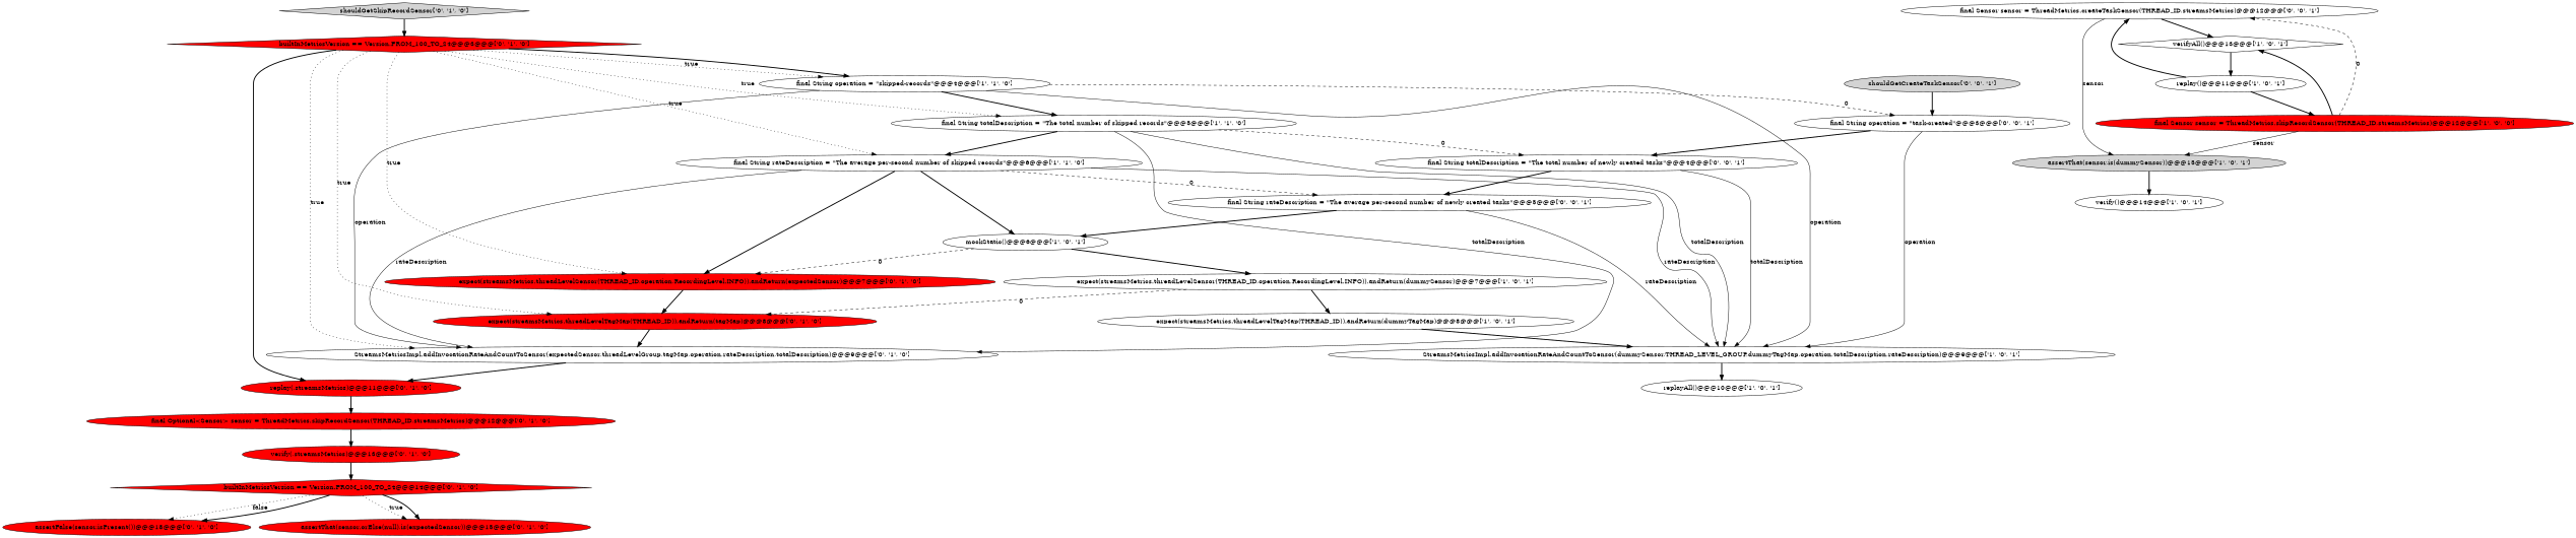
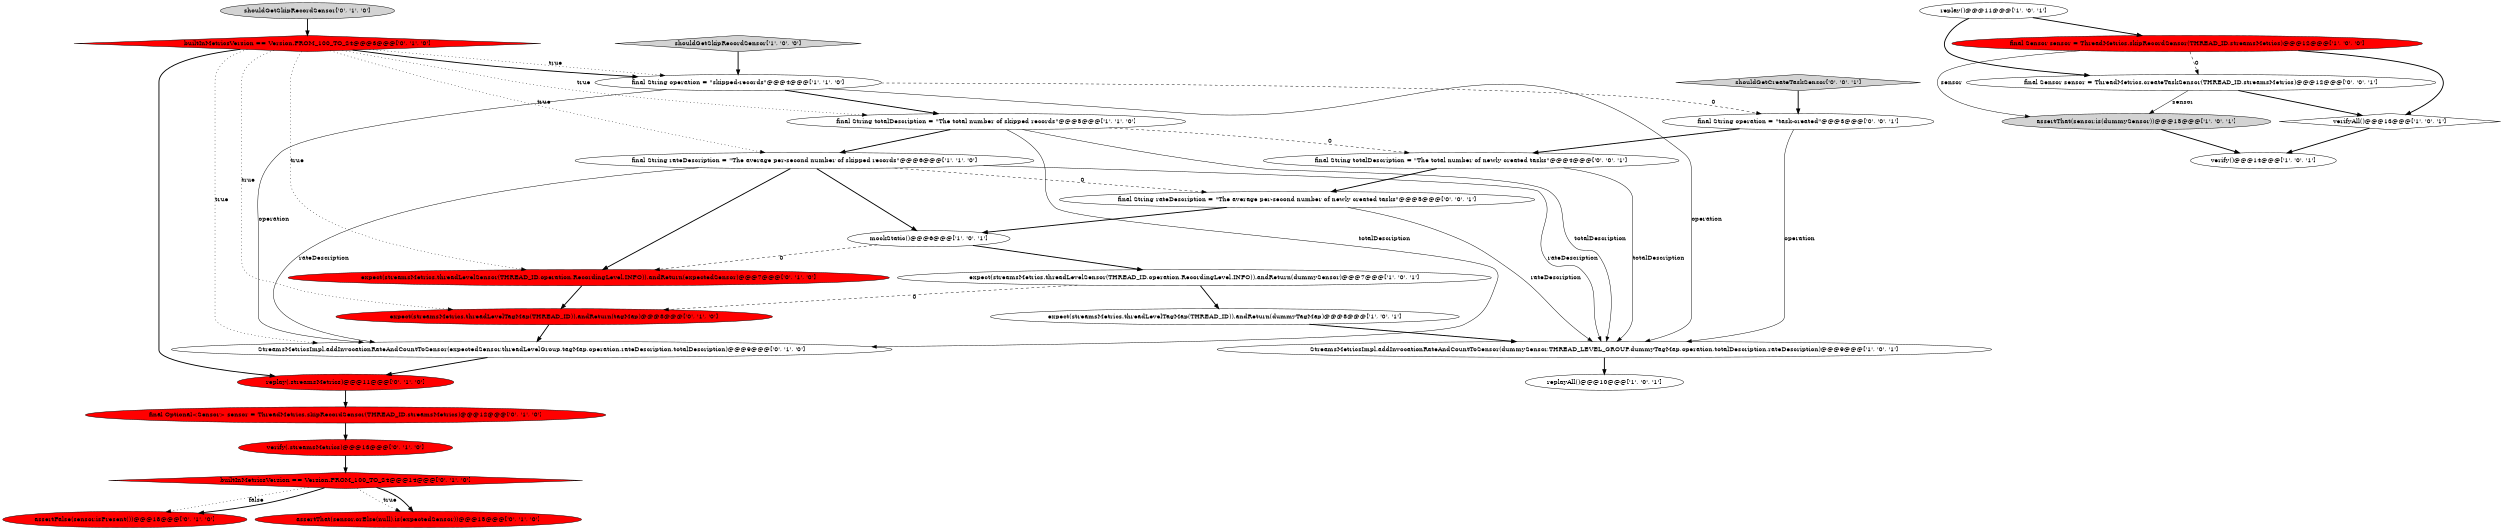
  digraph {
    node [fillcolor=white shape=ellipse style=filled]
    edge [style=bold]
    n1 [fillcolor=red label="builtInMetricsVersion == Version.FROM_100_TO_24@@@3@@@['0', '1', '0']" shape=diamond]
    n2 [fillcolor=red label="expect(streamsMetrics.threadLevelSensor(THREAD_ID,operation,RecordingLevel.INFO)).andReturn(expectedSensor)@@@7@@@['0', '1', '0']"]
    n3 [label="final String operation = \"skipped-records\"@@@4@@@['1', '1', '0']"]
    n4 [label="StreamsMetricsImpl.addInvocationRateAndCountToSensor(expectedSensor,threadLevelGroup,tagMap,operation,rateDescription,totalDescription)@@@9@@@['0', '1', '0']"]
    n5 [fillcolor=red label="replay(,streamsMetrics)@@@11@@@['0', '1', '0']"]
    n6 [fillcolor=red label="expect(streamsMetrics.threadLevelTagMap(THREAD_ID)).andReturn(tagMap)@@@8@@@['0', '1', '0']"]
    n7 [label="final String rateDescription = \"The average per-second number of skipped records\"@@@6@@@['1', '1', '0']"]
    n8 [label="final String totalDescription = \"The total number of skipped records\"@@@5@@@['1', '1', '0']"]
    n9 [label="StreamsMetricsImpl.addInvocationRateAndCountToSensor(dummySensor,THREAD_LEVEL_GROUP,dummyTagMap,operation,totalDescription,rateDescription)@@@9@@@['1', '0', '1']"]
    n10 [label="final String operation = \"task-created\"@@@3@@@['0', '0', '1']"]
    n11 [fillcolor=red label="final Optional<Sensor> sensor = ThreadMetrics.skipRecordSensor(THREAD_ID,streamsMetrics)@@@12@@@['0', '1', '0']"]
    n12 [label="mockStatic()@@@6@@@['1', '0', '1']"]
    n13 [label="final String rateDescription = \"The average per-second number of newly created tasks\"@@@5@@@['0', '0', '1']"]
    n14 [label="final String totalDescription = \"The total number of newly created tasks\"@@@4@@@['0', '0', '1']"]
    n15 [label="expect(streamsMetrics.threadLevelTagMap(THREAD_ID)).andReturn(dummyTagMap)@@@8@@@['1', '0', '1']"]
    n16 [label="replayAll()@@@10@@@['1', '0', '1']"]
    n17 [fillcolor=lightgray label="assertThat(sensor,is(dummySensor))@@@15@@@['1', '0', '1']"]
    n18 [label="verify()@@@14@@@['1', '0', '1']"]
+   n19 [fillcolor=lightgray label="shouldGetSkipRecordSensor['1', '0', '0']" shape=diamond]
    n20 [label="final Sensor sensor = ThreadMetrics.createTaskSensor(THREAD_ID,streamsMetrics)@@@12@@@['0', '0', '1']"]
    n21 [label="verifyAll()@@@13@@@['1', '0', '1']" shape=diamond]
    n22 [fillcolor=red label="final Sensor sensor = ThreadMetrics.skipRecordSensor(THREAD_ID,streamsMetrics)@@@12@@@['1', '0', '0']"]
    n23 [fillcolor=red label="assertFalse(sensor.isPresent())@@@18@@@['0', '1', '0']"]
-   n24 [fillcolor=lightgray label="shouldGetCreateTaskSensor['0', '0', '1']"]
+   n24 [fillcolor=lightgray label="shouldGetCreateTaskSensor['0', '0', '1']" shape=diamond]
    n25 [fillcolor=red label="verify(,streamsMetrics)@@@13@@@['0', '1', '0']"]
    n26 [fillcolor=red label="builtInMetricsVersion == Version.FROM_100_TO_24@@@14@@@['0', '1', '0']" shape=diamond]
    n27 [fillcolor=red label="assertThat(sensor.orElse(null),is(expectedSensor))@@@15@@@['0', '1', '0']"]
    n28 [label="replay()@@@11@@@['1', '0', '1']"]
    n29 [label="expect(streamsMetrics.threadLevelSensor(THREAD_ID,operation,RecordingLevel.INFO)).andReturn(dummySensor)@@@7@@@['1', '0', '1']"]
-   n30 [fillcolor=lightgray label="shouldGetSkipRecordSensor['0', '1', '0']" shape=diamond]
+   n30 [fillcolor=lightgray label="shouldGetSkipRecordSensor['0', '1', '0']"]
    n1 -> n2 [label=true style=dotted]
    n1 -> n3 [label=true style=dotted]
    n1 -> n3
    n1 -> n4 [label=true style=dotted]
    n1 -> n5
    n1 -> n6 [label=true style=dotted]
    n1 -> n7 [label=true style=dotted]
    n1 -> n8 [label=true style=dotted]
    n2 -> n6
    n3 -> n4 [label=operation style=solid]
    n3 -> n8
    n3 -> n9 [label=operation style=solid]
    n3 -> n10 [label=0 style=dashed]
    n4 -> n5
    n5 -> n11
    n6 -> n4
    n7 -> n2
    n7 -> n4 [label=rateDescription style=solid]
    n7 -> n9 [label=rateDescription style=solid]
    n7 -> n12
    n7 -> n13 [label=0 style=dashed]
    n8 -> n4 [label=totalDescription style=solid]
    n8 -> n7
    n8 -> n9 [label=totalDescription style=solid]
    n8 -> n14 [label=0 style=dashed]
    n9 -> n16
    n10 -> n9 [label=operation style=solid]
    n10 -> n14
    n11 -> n25
    n12 -> n2 [label=0 style=dashed]
    n12 -> n29
    n13 -> n9 [label=rateDescription style=solid]
    n13 -> n12
    n14 -> n9 [label=totalDescription style=solid]
    n14 -> n13
    n15 -> n9
    n17 -> n18
+   n19 -> n3
    n20 -> n17 [label=sensor style=solid]
    n20 -> n21
-   n21 -> n28
+   n21 -> n18
    n22 -> n17 [label=sensor style=solid]
    n22 -> n20 [label=0 style=dashed]
    n22 -> n21
    n24 -> n10
    n25 -> n26
    n26 -> n23 [label=false style=dotted]
    n26 -> n23
    n26 -> n27 [label=true style=dotted]
    n26 -> n27
    n28 -> n20
    n28 -> n22
    n29 -> n6 [label=0 style=dashed]
    n29 -> n15
    n30 -> n1
  }
